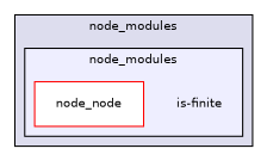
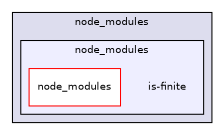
  digraph {
    compound=true
    fontname="DejaVu Sans"
    node [fontname="DejaVu Sans" fontsize=10]
    n1 [label="is-finite" shape=plaintext]
-   n2 [color=red fillcolor=white label=node_node shape=box style=filled]
+   n2 [color=red fillcolor=white label=node_modules shape=box style=filled]
    subgraph cluster_1 {
      bgcolor="#ddddee"
      fontsize=10
      label=node_modules
      pencolor=black
      subgraph cluster_2 {
        bgcolor="#eeeeff"
        fontsize=10
        pencolor=black
        n1
        n2
      }
    }
  }
